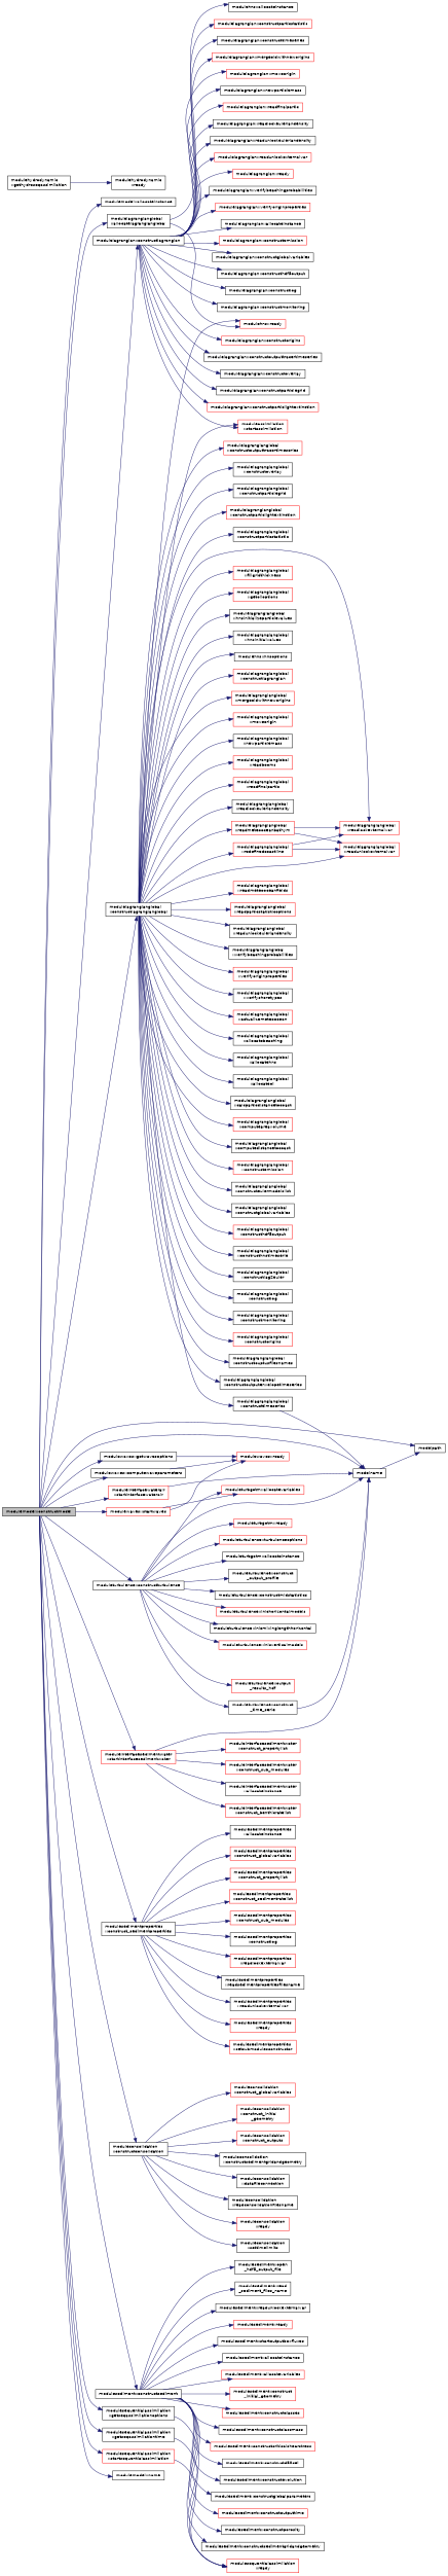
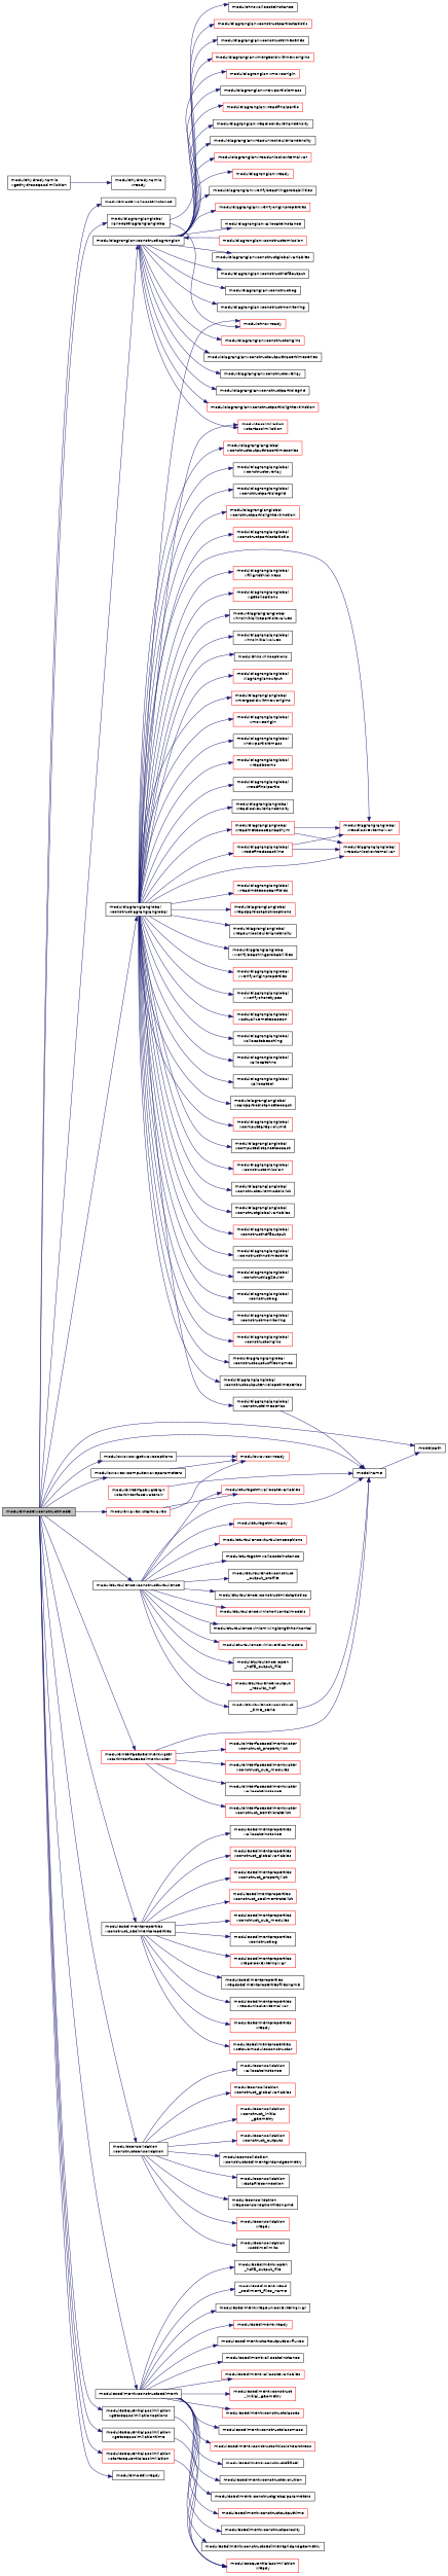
  digraph {
    rankdir=LR
    node [color=black fillcolor=white fontname=Helvetica fontsize=10 shape=record style=filled]
    edge [color=midnightblue fontname=Helvetica fontsize=10 labelfontname=Helvetica labelfontsize=10 style=solid]
    n1 [fillcolor=grey75 fontcolor=black height=0.2 label="modulemodel::constructmodel" width=0.4]
    n2 [height=0.2 label="modulemodel::allocateinstance" width=0.4]
    n3 [height=0.2 label="modulelagrangianglobal\l::allocatelagrangianglobal" width=0.4]
    n4 [height=0.2 label="modulewaves::computewaveparameters" width=0.4]
    n5 [height=0.2 label="modulesedimentproperties\l::construct_sedimentproperties" width=0.4]
    n6 [height=0.2 label="moduleconsolidation\l::constructconsolidation" width=0.4]
    n7 [height=0.2 label="modulelagrangian::constructlagrangian" width=0.4]
    n8 [height=0.2 label="modulelagrangianglobal\l::constructlagrangianglobal" width=0.4]
    n9 [height=0.2 label=modelname width=0.4]
    n10 [height=0.2 label=modelpath width=0.4]
    n11 [height=0.2 label="modulesediment::constructsediment" width=0.4]
    n12 [height=0.2 label="moduleturbulence::constructturbulence" width=0.4]
    n13 [height=0.2 label="modulesequentialassimilation\l::getseqassimilationoptions" width=0.4]
    n14 [height=0.2 label="modulesequentialassimilation\l::getseqassimilationtime" width=0.4]
    n15 [height=0.2 label="modulewaves::getwavesoptions" width=0.4]
-   n16 [height=0.2 label="modulemodel::name" width=0.4]
+   n16 [height=0.2 label="modulemodel::ready" width=0.4]
    n17 [color=red height=0.2 label="moduleinterfacesedimentwater\l::startinterfacesedimentwater" width=0.4]
    n18 [color=red height=0.2 label="moduleinterfacewaterair\l::startinterfacewaterair" width=0.4]
    n19 [color=red height=0.2 label="modulesequentialassimilation\l::startsequentialassimilation" width=0.4]
    n20 [color=red height=0.2 label="modulewaves::startwaves" width=0.4]
    n21 [height=0.2 label="modulehns::allocateinstance" width=0.4]
    n22 [color=red height=0.2 label="modulehns::ready" width=0.4]
    n23 [color=red height=0.2 label="modulewaves::ready" width=0.4]
    n24 [height=0.2 label="modulesedimentproperties\l::allocateinstance" width=0.4]
    n25 [color=red height=0.2 label="modulesedimentproperties\l::construct_globalvariables" width=0.4]
    n26 [color=red height=0.2 label="modulesedimentproperties\l::construct_propertylist" width=0.4]
    n27 [color=red height=0.2 label="modulesedimentproperties\l::construct_sedimentratelist" width=0.4]
    n28 [color=red height=0.2 label="modulesedimentproperties\l::construct_sub_modules" width=0.4]
    n29 [height=0.2 label="modulesedimentproperties\l::constructlog" width=0.4]
    n30 [color=red height=0.2 label="modulesedimentproperties\l::readlockexternalvar" width=0.4]
    n31 [height=0.2 label="modulesedimentproperties\l::readsedimentpropertiesfilesname" width=0.4]
    n32 [height=0.2 label="modulesedimentproperties\l::readunlockexternalvar" width=0.4]
    n33 [color=red height=0.2 label="modulesedimentproperties\l::ready" width=0.4]
    n34 [color=red height=0.2 label="modulesedimentproperties\l::setsubmodulesconstructor" width=0.4]
+   n35 [height=0.2 label="moduleconsolidation\l::allocateinstance" width=0.4]
    n36 [color=red height=0.2 label="moduleconsolidation\l::construct_globalvariables" width=0.4]
    n37 [color=red height=0.2 label="moduleconsolidation\l::construct_initial\l_geometry" width=0.4]
    n38 [color=red height=0.2 label="moduleconsolidation\l::construct_outputs" width=0.4]
    n39 [height=0.2 label="moduleconsolidation\l::constructsedimentgridandgeometry" width=0.4]
    n40 [height=0.2 label="moduleconsolidation\l::datafileconnection" width=0.4]
    n41 [height=0.2 label="moduleconsolidation\l::readconsolidationfilesname" width=0.4]
    n42 [color=red height=0.2 label="moduleconsolidation\l::ready" width=0.4]
    n43 [height=0.2 label="moduleconsolidation\l::settimelimits" width=0.4]
    n44 [height=0.2 label="modulelagrangian::allocateinstance" width=0.4]
    n45 [color=red height=0.2 label="modulelagrangian::constructemission" width=0.4]
    n46 [height=0.2 label="modulelagrangian::constructglobalvariables" width=0.4]
    n47 [height=0.2 label="modulelagrangian::constructhdf5output" width=0.4]
    n48 [height=0.2 label="modulelagrangian::constructlog" width=0.4]
    n49 [height=0.2 label="modulelagrangian::constructmonitoring" width=0.4]
    n50 [color=red height=0.2 label="modulelagrangian::constructorigins" width=0.4]
    n51 [height=0.2 label="modulelagrangian::constructoutputtracertimeseries" width=0.4]
    n52 [height=0.2 label="modulelagrangian::constructoverlay" width=0.4]
    n53 [height=0.2 label="modulelagrangian::constructparticlegrid" width=0.4]
    n54 [color=red height=0.2 label="modulelagrangian::constructparticlightextinction" width=0.4]
    n55 [color=red height=0.2 label="modulelagrangian::constructparticstatistic" width=0.4]
    n56 [height=0.2 label="modulelagrangian::constructtimeseries" width=0.4]
    n57 [color=red height=0.2 label="modulelagrangian::mergeoldwithneworigins" width=0.4]
    n58 [color=red height=0.2 label="modulelagrangian::moveorigin" width=0.4]
    n59 [height=0.2 label="modulelagrangian::newparticlemass" width=0.4]
    n60 [color=red height=0.2 label="modulelagrangian::readfinalpartic" width=0.4]
    n61 [height=0.2 label="modulelagrangian::readlockeuleriandensity" width=0.4]
    n62 [height=0.2 label="modulelagrangian::readunlockeuleriandensity" width=0.4]
    n63 [color=red height=0.2 label="modulelagrangian::readunlockexternalvar" width=0.4]
    n64 [color=red height=0.2 label="modulelagrangian::ready" width=0.4]
    n65 [color=red height=0.2 label="moduleassimilation\l::startassimilation" width=0.4]
    n66 [height=0.2 label="modulelagrangian::verifybeachingprobabilities" width=0.4]
    n67 [color=red height=0.2 label="modulelagrangian::verifyoriginproperties" width=0.4]
    n68 [color=red height=0.2 label="modulelagrangianglobal\l::actualizemeteoocean" width=0.4]
    n69 [height=0.2 label="modulelagrangianglobal\l::allocatebeaching" width=0.4]
    n70 [height=0.2 label="modulelagrangianglobal\l::allocatehns" width=0.4]
    n71 [height=0.2 label="modulelagrangianglobal\l::allocateoil" width=0.4]
    n72 [height=0.2 label="modulelagrangianglobal\l::calcparticdistancetocoast" width=0.4]
    n73 [color=red height=0.2 label="modulelagrangianglobal\l::computeareavolume" width=0.4]
    n74 [height=0.2 label="modulelagrangianglobal\l::computedistancetocoast" width=0.4]
    n75 [color=red height=0.2 label="modulelagrangianglobal\l::constructemission" width=0.4]
    n76 [height=0.2 label="modulelagrangianglobal\l::constructeulermodelslist" width=0.4]
    n77 [height=0.2 label="modulelagrangianglobal\l::constructglobalvariables" width=0.4]
    n78 [color=red height=0.2 label="modulelagrangianglobal\l::constructhdf5output" width=0.4]
    n79 [height=0.2 label="modulelagrangianglobal\l::constructhnstimeserie" width=0.4]
    n80 [height=0.2 label="modulelagrangianglobal\l::constructlag2euler" width=0.4]
    n81 [height=0.2 label="modulelagrangianglobal\l::constructlog" width=0.4]
    n82 [height=0.2 label="modulelagrangianglobal\l::constructmonitoring" width=0.4]
    n83 [color=red height=0.2 label="modulelagrangianglobal\l::constructorigins" width=0.4]
    n84 [height=0.2 label="modulelagrangianglobal\l::constructouptusfilesnames" width=0.4]
    n85 [height=0.2 label="modulelagrangianglobal\l::constructoutputenvelopetimeseries" width=0.4]
    n86 [color=red height=0.2 label="modulelagrangianglobal\l::constructoutputtracertimeseries" width=0.4]
    n87 [height=0.2 label="modulelagrangianglobal\l::constructoverlay" width=0.4]
    n88 [height=0.2 label="modulelagrangianglobal\l::constructparticlegrid" width=0.4]
    n89 [color=red height=0.2 label="modulelagrangianglobal\l::constructparticlightextinction" width=0.4]
-   n90 [height=0.2 label="modulelagrangianglobal\l::constructparticstatistic" width=0.4]
+   n90 [color=red height=0.2 label="modulelagrangianglobal\l::constructparticstatistic" width=0.4]
    n91 [height=0.2 label="modulelagrangianglobal\l::constructtimeseries" width=0.4]
    n92 [color=red height=0.2 label="modulelagrangianglobal\l::fillgridthickness" width=0.4]
    n93 [color=red height=0.2 label="modulelagrangianglobal\l::getoiloptions" width=0.4]
    n94 [height=0.2 label="modulelagrangianglobal\l::hnsinitializeparticlevalues" width=0.4]
    n95 [height=0.2 label="modulelagrangianglobal\l::hnsinitialvalues" width=0.4]
    n96 [height=0.2 label="modulehns::hnsoptions" width=0.4]
-   n97 [color=red height=0.2 label="modulelagrangianglobal\l::constructlagrangian" width=0.4]
+   n97 [color=red height=0.2 label="modulelagrangianglobal\l::lagrangianoutput" width=0.4]
    n98 [color=red height=0.2 label="modulelagrangianglobal\l::mergeoldwithneworigins" width=0.4]
    n99 [color=red height=0.2 label="modulelagrangianglobal\l::moveorigin" width=0.4]
    n100 [height=0.2 label="modulelagrangianglobal\l::newparticlemass" width=0.4]
    n101 [color=red height=0.2 label="modulelagrangianglobal\l::readbooms" width=0.4]
-   n102 [color=red height=0.2 label="modulelagrangianglobal\l::readfinalpartic" width=0.4]
+   n102 [height=0.2 label="modulelagrangianglobal\l::readfinalpartic" width=0.4]
    n103 [height=0.2 label="modulelagrangianglobal\l::readlockeuleriandensity" width=0.4]
    n104 [color=red height=0.2 label="modulelagrangianglobal\l::readlockexternalvar" width=0.4]
    n105 [color=red height=0.2 label="modulelagrangianglobal\l::readmeteooceanbathym" width=0.4]
    n106 [color=red height=0.2 label="modulelagrangianglobal\l::readunlockexternalvar" width=0.4]
    n107 [color=red height=0.2 label="modulelagrangianglobal\l::readmeteooceanfields" width=0.4]
    n108 [color=red height=0.2 label="modulelagrangianglobal\l::readparticstatisticoptions" width=0.4]
    n109 [height=0.2 label="modulelagrangianglobal\l::readunlockeuleriandensity" width=0.4]
    n110 [color=red height=0.2 label="modulelagrangianglobal\l::redefinedcoastline" width=0.4]
    n111 [height=0.2 label="modulelagrangianglobal\l::verifybeachingprobabilities" width=0.4]
    n112 [color=red height=0.2 label="modulelagrangianglobal\l::verifyoriginproperties" width=0.4]
    n113 [height=0.2 label="modulelagrangianglobal\l::verifyshoretypes" width=0.4]
    n114 [height=0.2 label="modulesediment::allocateinstance" width=0.4]
    n115 [color=red height=0.2 label="modulesediment::allocatevariables" width=0.4]
    n116 [color=red height=0.2 label="modulesediment::construct\l_initial_geometry" width=0.4]
    n117 [color=red height=0.2 label="modulesediment::constructclasses" width=0.4]
    n118 [height=0.2 label="modulesediment::constructclassmass" width=0.4]
    n119 [color=red height=0.2 label="modulesediment::constructcriticalshearstress" width=0.4]
    n120 [height=0.2 label="modulesediment::constructd50cell" width=0.4]
    n121 [height=0.2 label="modulesediment::constructevolution" width=0.4]
    n122 [height=0.2 label="modulesediment::constructglobalparameters" width=0.4]
    n123 [color=red height=0.2 label="modulesediment::constructoutputtime" width=0.4]
    n124 [height=0.2 label="modulesediment::constructporosity" width=0.4]
    n125 [height=0.2 label="modulesediment::constructsedimentgridandgeometry" width=0.4]
    n126 [height=0.2 label="modulesediment::open\l_hdf5_output_file" width=0.4]
    n127 [height=0.2 label="modulesediment::read\l_sediment_files_name" width=0.4]
    n128 [height=0.2 label="modulesediment::readunlockexternalvar" width=0.4]
    n129 [color=red height=0.2 label="modulesediment::ready" width=0.4]
    n130 [height=0.2 label="modulesediment::startoutputboxfluxes" width=0.4]
    n131 [height=0.2 label="moduleturbgotm::allocateinstance" width=0.4]
    n132 [color=red height=0.2 label="moduleturbgotm::allocatevariables" width=0.4]
    n133 [height=0.2 label="moduleturbulence::construct\l_output_profile" width=0.4]
    n134 [height=0.2 label="moduleturbulence::construct\l_time_serie" width=0.4]
    n135 [height=0.2 label="moduleturbulence::constructmldstatistics" width=0.4]
    n136 [color=red height=0.2 label="moduleturbulence::inichorizontalmodels" width=0.4]
    n137 [height=0.2 label="moduleturbulence::inicmixinglengthhorizontal" width=0.4]
    n138 [color=red height=0.2 label="moduleturbulence::inicverticalmodels" width=0.4]
+   n139 [height=0.2 label="moduleturbulence::open\l_hdf5_output_file" width=0.4]
    n140 [color=red height=0.2 label="moduleturbulence::output\l_results_hdf" width=0.4]
    n141 [color=red height=0.2 label="moduleturbgotm::ready" width=0.4]
    n142 [color=red height=0.2 label="moduleturbulence::turbulenceoptions" width=0.4]
    n143 [height=0.2 label="modulehydrodynamic\l::gethydroseqassimilation" width=0.4]
    n144 [height=0.2 label="modulehydrodynamic\l::ready" width=0.4]
    n145 [color=red height=0.2 label="modulesequentialassimilation\l::ready" width=0.4]
    n146 [height=0.2 label="moduleinterfacesedimentwater\l::allocateinstance" width=0.4]
    n147 [color=red height=0.2 label="moduleinterfacesedimentwater\l::construct_benthicratelist" width=0.4]
    n148 [color=red height=0.2 label="moduleinterfacesedimentwater\l::construct_propertylist" width=0.4]
    n149 [color=red height=0.2 label="moduleinterfacesedimentwater\l::construct_sub_modules" width=0.4]
    n1 -> n2
    n1 -> n3
    n1 -> n4
    n1 -> n5
    n1 -> n6
    n1 -> n7
    n1 -> n8
    n1 -> n9
    n1 -> n10
    n1 -> n11
    n1 -> n12
    n1 -> n13
    n1 -> n14
    n1 -> n15
    n1 -> n16
    n1 -> n17
-   n1 -> n18
    n1 -> n19
    n1 -> n20
    n3 -> n21
    n3 -> n22
    n4 -> n23
    n5 -> n24
    n5 -> n25
    n5 -> n26
    n5 -> n27
    n5 -> n28
    n5 -> n29
    n5 -> n30
    n5 -> n31
    n5 -> n32
    n5 -> n33
    n5 -> n34
+   n6 -> n35
    n6 -> n36
    n6 -> n37
    n6 -> n38
    n6 -> n39
    n6 -> n40
    n6 -> n41
    n6 -> n42
    n6 -> n43
    n7 -> n44
-   n7 -> n45
+   n45 -> n7
    n7 -> n46
    n7 -> n47
    n7 -> n48
    n7 -> n49
    n7 -> n50
    n7 -> n51
    n7 -> n52
    n7 -> n53
    n7 -> n54
    n7 -> n55
    n7 -> n56
    n7 -> n57
    n7 -> n58
    n7 -> n59
    n7 -> n60
    n7 -> n61
    n7 -> n62
    n7 -> n63
    n7 -> n64
    n7 -> n65
    n7 -> n66
    n7 -> n67
    n8 -> n22
    n8 -> n65
    n8 -> n68
    n8 -> n69
    n8 -> n70
    n8 -> n71
    n8 -> n72
    n8 -> n73
    n8 -> n74
    n8 -> n75
    n8 -> n76
    n8 -> n77
    n8 -> n78
    n8 -> n79
    n8 -> n80
    n8 -> n81
    n8 -> n82
    n8 -> n83
    n8 -> n84
    n8 -> n85
    n8 -> n86
    n8 -> n87
    n8 -> n88
    n8 -> n89
    n8 -> n90
    n8 -> n91
    n8 -> n92
    n8 -> n93
    n8 -> n94
    n8 -> n95
    n8 -> n96
    n8 -> n97
    n8 -> n98
    n8 -> n99
    n8 -> n100
    n8 -> n101
    n8 -> n102
    n8 -> n103
    n8 -> n104
    n8 -> n105
    n8 -> n106
    n8 -> n107
    n8 -> n108
    n8 -> n109
    n8 -> n110
    n8 -> n111
    n8 -> n112
    n8 -> n113
    n9 -> n10
    n11 -> n114
    n11 -> n115
    n11 -> n116
    n11 -> n117
    n11 -> n118
    n11 -> n119
    n11 -> n120
    n11 -> n121
    n11 -> n122
    n11 -> n123
    n11 -> n124
    n11 -> n125
    n11 -> n126
    n11 -> n127
    n11 -> n128
    n11 -> n129
    n11 -> n130
    n12 -> n9
    n12 -> n131
    n12 -> n132
    n12 -> n133
    n12 -> n134
    n12 -> n135
    n12 -> n136
    n12 -> n137
    n12 -> n138
+   n12 -> n139
    n12 -> n140
    n12 -> n141
    n12 -> n142
    n13 -> n145
    n14 -> n145
    n15 -> n23
    n17 -> n9
    n17 -> n146
    n17 -> n147
    n17 -> n148
    n17 -> n149
    n18 -> n9
    n19 -> n145
    n20 -> n23
    n20 -> n132
    n91 -> n9
    n105 -> n104
    n105 -> n106
    n110 -> n104
    n110 -> n106
    n134 -> n9
    n143 -> n144
  }
